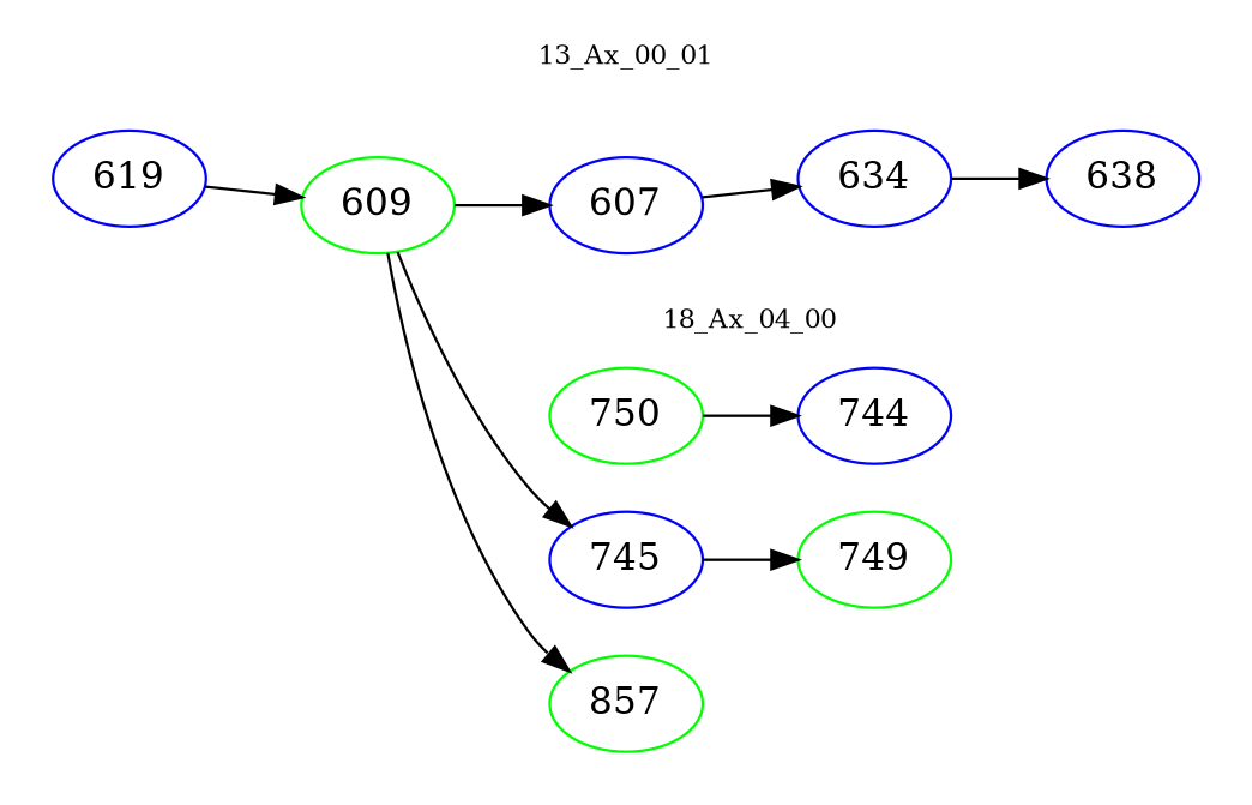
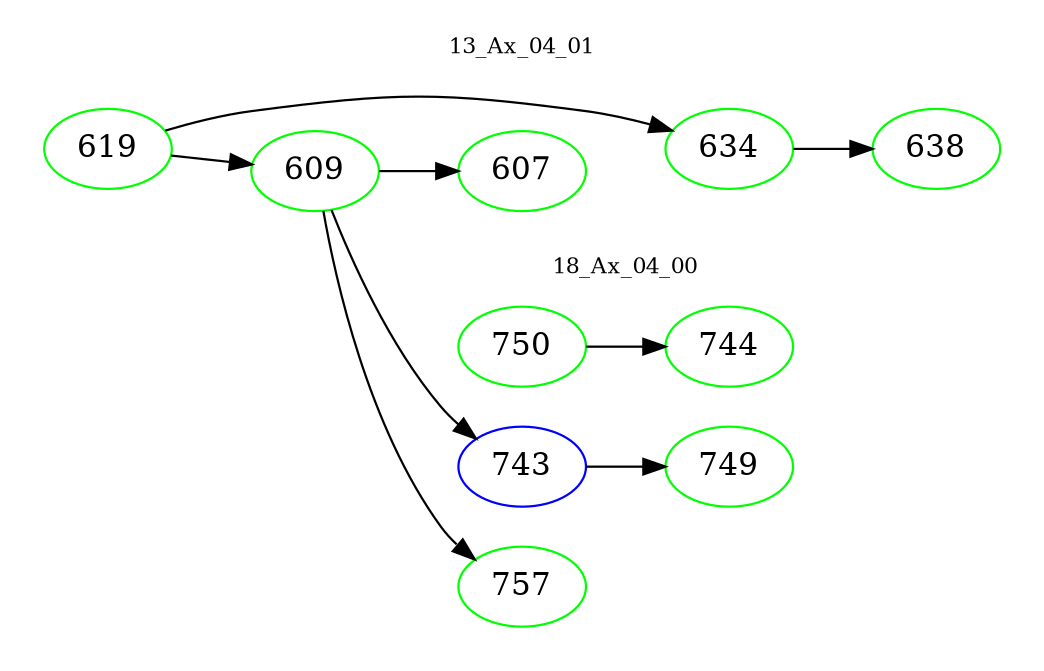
  digraph {
    rankdir=LR
    node [color=green]
    edge [color=black]
    n1 [label=750]
-   n2 [color=blue label=745]
-   n3 [color=blue label=744]
+   n2 [color=blue label=743]
+   n3 [label=744]
    n4 [label=749]
-   n5 [label=857]
-   n6 [color=blue label=619]
+   n5 [label=757]
+   n6 [label=619]
    n7 [label=609]
-   n8 [color=blue label=634]
-   n9 [color=blue label=607]
-   n10 [color=blue label=638]
+   n8 [label=634]
+   n9 [label=607]
+   n10 [label=638]
    subgraph cluster_1 {
      color=white
      fontsize=10
      label="18_Ax_04_00"
      n1
      n2
      n3
      n4
      n5
    }
    subgraph cluster_2 {
      color=white
      fontsize=10
-     label="13_Ax_00_01"
+     label="13_Ax_04_01"
      n6
      n7
      n8
      n9
      n10
    }
    n1 -> n3
    n2 -> n4
    n6 -> n7
-   n9 -> n8
+   n6 -> n8
    n7 -> n2
    n7 -> n5
    n7 -> n9
    n8 -> n10
  }
